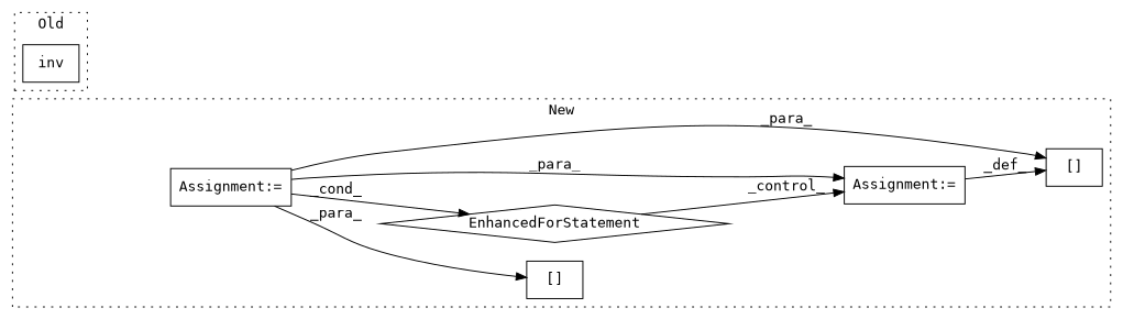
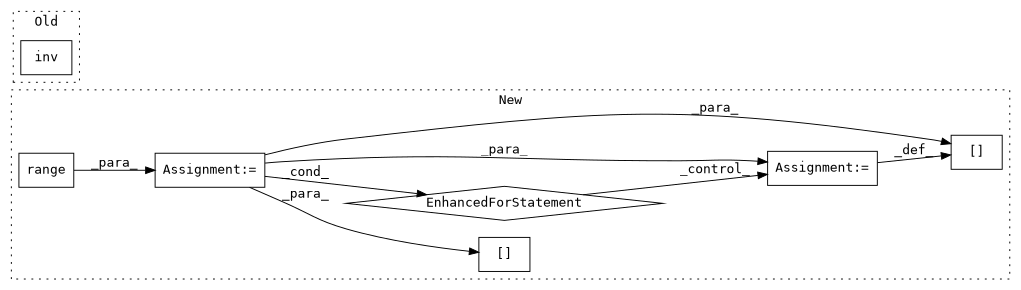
  digraph {
    rankdir=LR
    fontname="DejaVu Sans Mono"
    node [a=2 l="61,2" s="3201,3280" shape=box fontname="DejaVu Sans Mono"]
    edge [fontname="DejaVu Sans Mono"]
    n1 [l="13,2" label="[]" s="3328,3356"]
+   n2 [a=32 l="6,1" label=range s="3270,3279"]
    n3 [a=70 label=EnhancedForStatement shape=diamond]
    n4 [l="13,1" label="[]" s="3294,3308"]
    n5 [a=7 l=2 label="Assignment:=" s=3309]
    n6 [a=7 label="Assignment:="]
    n7 [a=32 l="4,1" label=inv s="2851,2865"]
    subgraph cluster_1 {
      label=New
      style=dotted
      n1
+     n2
      n3
      n4
      n5
      n6
    }
    subgraph cluster_2 {
      label=Old
      style=dotted
      n7
    }
+   n2 -> n6 [label=_para_]
    n3 -> n5 [label=_control_]
    n5 -> n4 [label=_def_]
    n6 -> n1 [label=_para_]
    n6 -> n3 [label=_cond_]
    n6 -> n4 [label=_para_]
    n6 -> n5 [label=_para_]
  }
